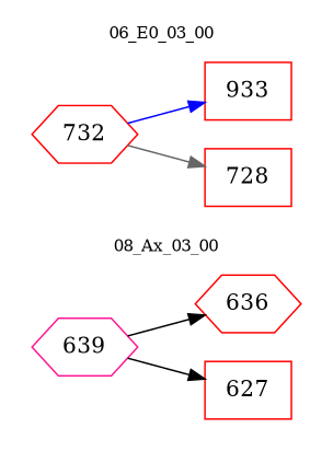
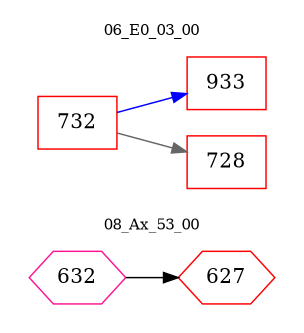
  digraph {
    rankdir=LR
    node [color=red shape=box]
    edge [color=black]
-   n1 [color=deeppink label=639 shape=hexagon]
-   n2 [label=627]
-   n3 [label=636 shape=hexagon]
-   n4 [label=732 shape=hexagon]
+   n1 [color=deeppink label=632 shape=hexagon]
+   n2 [label=627 shape=hexagon]
+   n4 [label=732]
    n5 [label=728]
    n6 [label=933]
    subgraph cluster_1 {
      color=white
      fontsize=10
-     label="08_Ax_03_00"
+     label="08_Ax_53_00"
      n1
      n2
-     n3
    }
    subgraph cluster_2 {
      color=white
      fontsize=10
      label="06_E0_03_00"
      n4
      n5
      n6
    }
    n1 -> n2
-   n1 -> n3
    n4 -> n5 [color=gray40]
    n4 -> n6 [color=blue]
  }
